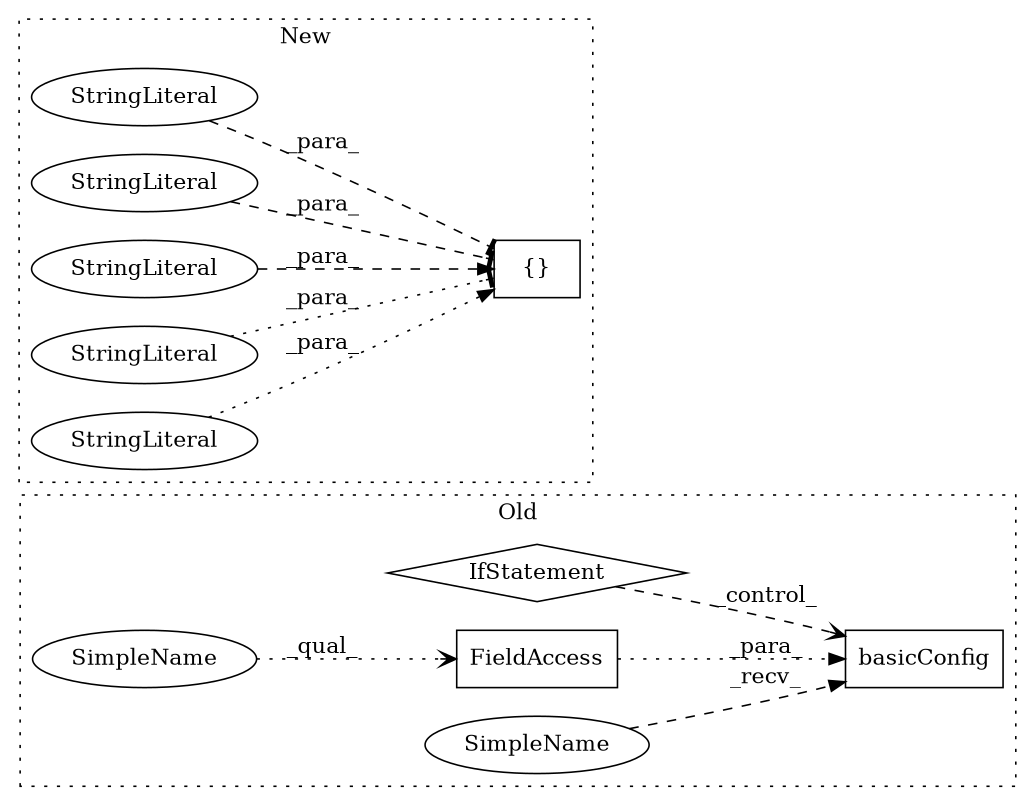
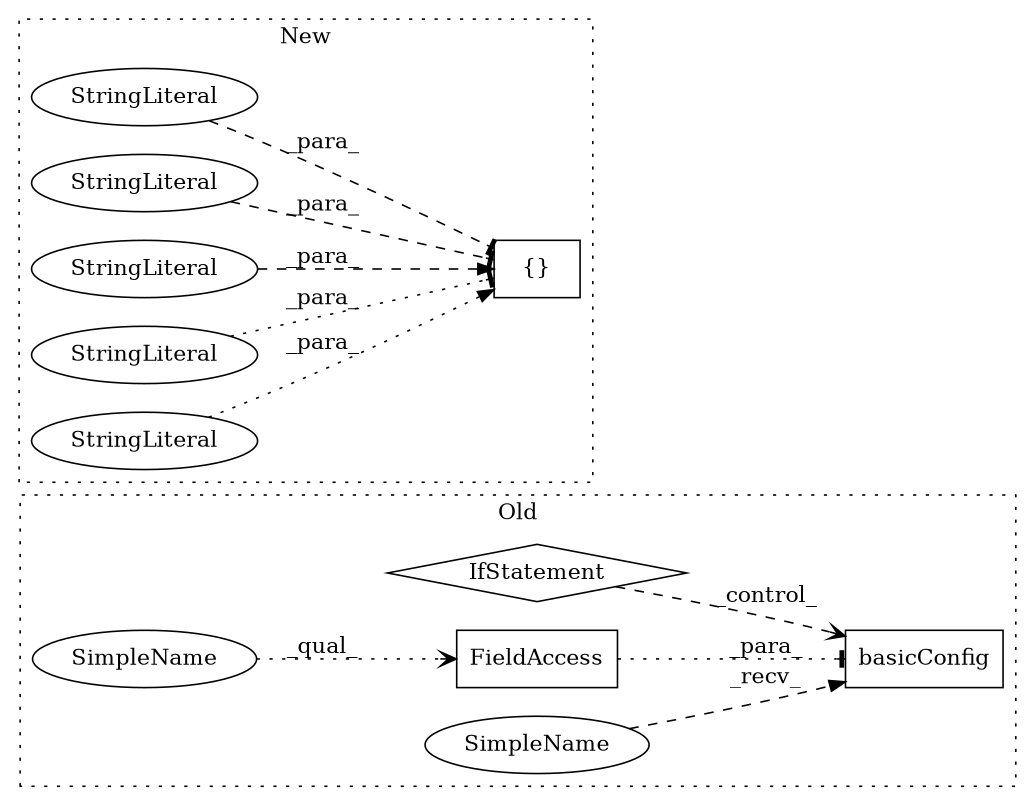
  digraph {
    rankdir=LR
    node [a=45 l=7 s=7419 shape=ellipse]
    edge [arrowhead=tee style=dashed]
    n1 [a=32 l="12,1" label=basicConfig s="7363,7432" shape=box]
    n2 [a=22 l=13 label=FieldAccess shape=box]
    n3 [a=25 l="4,2" label=IfStatement s="7319,7345" shape=diamond]
    n4 [a=42 label=SimpleName]
    n5 [a=42 label=SimpleName s=7355]
    n6 [a=4 l="1,1" label="{}" s="596,650" shape=box]
    n7 [l=6 label=StringLiteral s=606]
    n8 [l=6 label=StringLiteral s=644]
    n9 [l=10 label=StringLiteral s=613]
    n10 [l=10 label=StringLiteral s=633]
    n11 [l=8 label=StringLiteral s=624]
    subgraph cluster_1 {
      label=Old
      style=dotted
      n1
      n2
      n3
      n4
      n5
    }
    subgraph cluster_2 {
      label=New
      style=dotted
      n6
      n7
      n8
      n9
      n10
      n11
    }
-   n2 -> n1 [arrowhead=normal label=_para_ style=dotted]
+   n2 -> n1 [label=_para_ style=dotted]
    n3 -> n1 [arrowhead=vee label=_control_]
    n4 -> n2 [arrowhead=vee label=_qual_ style=dotted]
    n5 -> n1 [arrowhead=normal label=_recv_]
    n7 -> n6 [label=_para_]
    n8 -> n6 [label=_para_]
    n9 -> n6 [arrowhead=normal label=_para_]
    n10 -> n6 [label=_para_ style=dotted]
    n11 -> n6 [arrowhead=normal label=_para_ style=dotted]
  }
